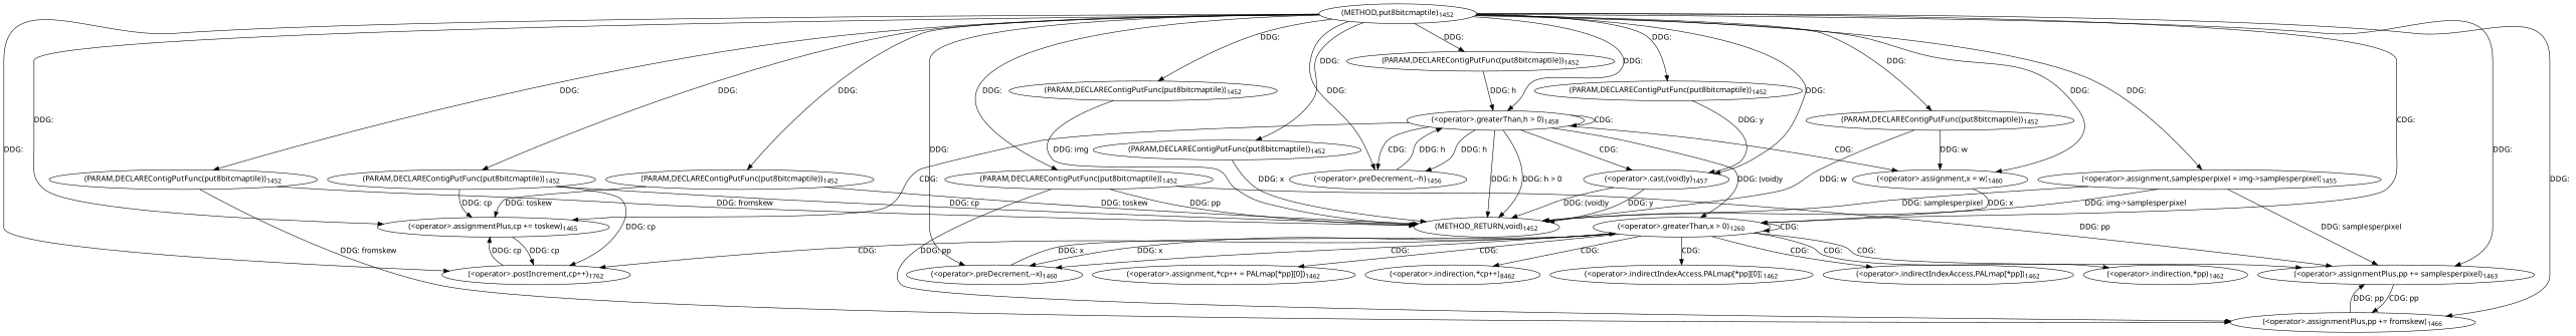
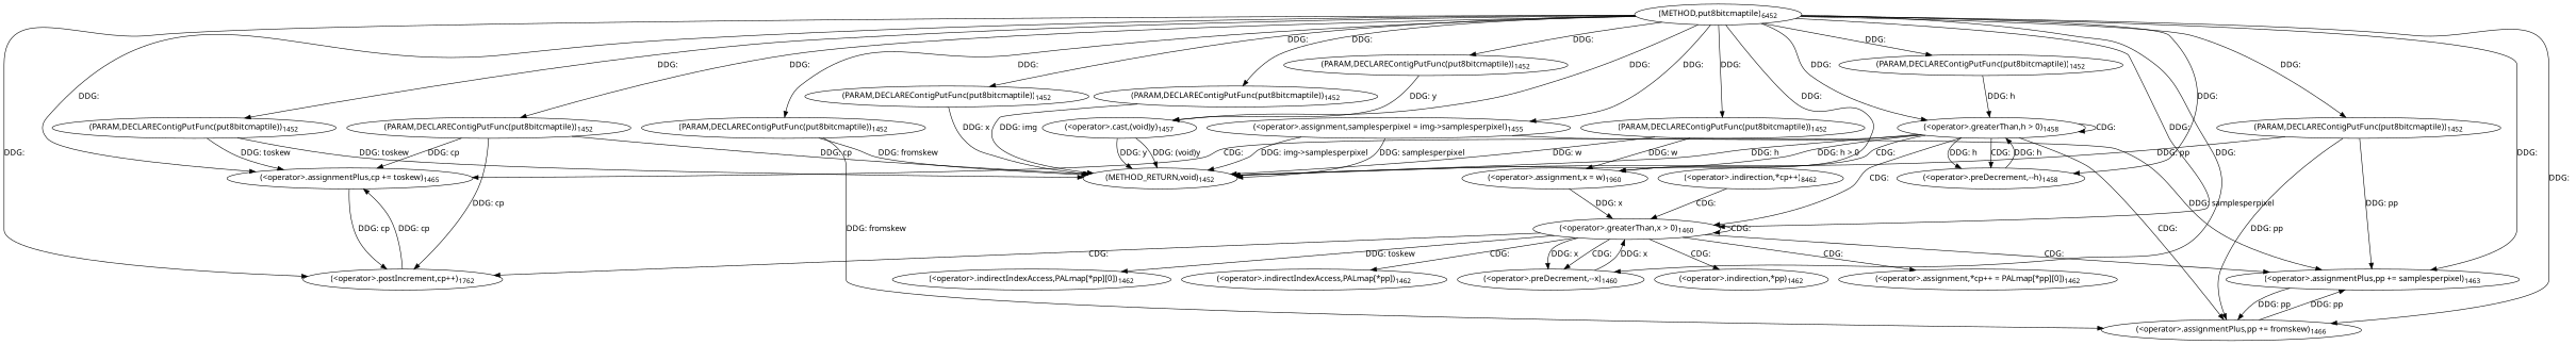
  digraph {
    fontname="Noto Sans"
    node [fontname="Noto Sans"]
    edge [fontname="Noto Sans"]
-   n1 [label=<(METHOD,put8bitcmaptile)<SUB>1452</SUB>>]
+   n1 [label=<(METHOD,put8bitcmaptile)<SUB>6452</SUB>>]
    n2 [label=<(PARAM,DECLAREContigPutFunc(put8bitcmaptile))<SUB>1452</SUB>>]
    n3 [label=<(PARAM,DECLAREContigPutFunc(put8bitcmaptile))<SUB>1452</SUB>>]
    n4 [label=<(PARAM,DECLAREContigPutFunc(put8bitcmaptile))<SUB>1452</SUB>>]
    n5 [label=<(PARAM,DECLAREContigPutFunc(put8bitcmaptile))<SUB>1452</SUB>>]
    n6 [label=<(PARAM,DECLAREContigPutFunc(put8bitcmaptile))<SUB>1452</SUB>>]
    n7 [label=<(PARAM,DECLAREContigPutFunc(put8bitcmaptile))<SUB>1452</SUB>>]
    n8 [label=<(PARAM,DECLAREContigPutFunc(put8bitcmaptile))<SUB>1452</SUB>>]
    n9 [label=<(PARAM,DECLAREContigPutFunc(put8bitcmaptile))<SUB>1452</SUB>>]
    n10 [label=<(PARAM,DECLAREContigPutFunc(put8bitcmaptile))<SUB>1452</SUB>>]
    n11 [label=<(&lt;operator&gt;.assignment,samplesperpixel = img-&gt;samplesperpixel)<SUB>1455</SUB>>]
    n12 [label=<(&lt;operator&gt;.cast,(void)y)<SUB>1457</SUB>>]
    n13 [label=<(&lt;operator&gt;.greaterThan,h &gt; 0)<SUB>1458</SUB>>]
-   n14 [label=<(&lt;operator&gt;.preDecrement,--h)<SUB>1456</SUB>>]
+   n14 [label=<(&lt;operator&gt;.preDecrement,--h)<SUB>1458</SUB>>]
    n15 [label=<(&lt;operator&gt;.assignmentPlus,cp += toskew)<SUB>1465</SUB>>]
    n16 [label=<(&lt;operator&gt;.assignmentPlus,pp += fromskew)<SUB>1466</SUB>>]
-   n17 [label=<(&lt;operator&gt;.greaterThan,x &gt; 0)<SUB>1260</SUB>>]
+   n17 [label=<(&lt;operator&gt;.greaterThan,x &gt; 0)<SUB>1460</SUB>>]
    n18 [label=<(&lt;operator&gt;.preDecrement,--x)<SUB>1460</SUB>>]
-   n19 [label=<(&lt;operator&gt;.assignment,x = w)<SUB>1460</SUB>>]
+   n19 [label=<(&lt;operator&gt;.assignment,x = w)<SUB>1960</SUB>>]
    n20 [label=<(&lt;operator&gt;.assignmentPlus,pp += samplesperpixel)<SUB>1463</SUB>>]
    n21 [label=<(&lt;operator&gt;.postIncrement,cp++)<SUB>1762</SUB>>]
    n22 [label=<(METHOD_RETURN,void)<SUB>1452</SUB>>]
    n23 [label=<(&lt;operator&gt;.assignment,*cp++ = PALmap[*pp][0])<SUB>1462</SUB>>]
    n24 [label=<(&lt;operator&gt;.indirection,*cp++)<SUB>8462</SUB>>]
    n25 [label=<(&lt;operator&gt;.indirectIndexAccess,PALmap[*pp][0])<SUB>1462</SUB>>]
    n26 [label=<(&lt;operator&gt;.indirectIndexAccess,PALmap[*pp])<SUB>1462</SUB>>]
    n27 [label=<(&lt;operator&gt;.indirection,*pp)<SUB>1462</SUB>>]
    n1 -> n2 [label="DDG: "]
    n1 -> n3 [label="DDG: "]
    n1 -> n4 [label="DDG: "]
    n1 -> n5 [label="DDG: "]
    n1 -> n6 [label="DDG: "]
    n1 -> n7 [label="DDG: "]
    n1 -> n8 [label="DDG: "]
    n1 -> n9 [label="DDG: "]
    n1 -> n10 [label="DDG: "]
    n1 -> n11 [label="DDG: "]
    n1 -> n12 [label="DDG: "]
    n1 -> n13 [label="DDG: "]
    n1 -> n14 [label="DDG: "]
    n1 -> n15 [label="DDG: "]
    n1 -> n16 [label="DDG: "]
-   n1 -> n17 [label="CDG: "]
+   n1 -> n17 [label="DDG: "]
    n1 -> n18 [label="DDG: "]
    n1 -> n19 [label="DDG: "]
    n1 -> n20 [label="DDG: "]
    n1 -> n21 [label="DDG: "]
    n2 -> n22 [label="DDG: img"]
    n3 -> n15 [label="DDG: cp"]
    n3 -> n21 [label="DDG: cp"]
    n3 -> n22 [label="DDG: cp"]
    n4 -> n22 [label="DDG: x"]
    n5 -> n12 [label="DDG: y"]
    n6 -> n19 [label="DDG: w"]
    n6 -> n22 [label="DDG: w"]
    n7 -> n13 [label="DDG: h"]
    n8 -> n16 [label="DDG: fromskew"]
    n8 -> n22 [label="DDG: fromskew"]
    n9 -> n15 [label="DDG: toskew"]
    n9 -> n22 [label="DDG: toskew"]
    n10 -> n16 [label="DDG: pp"]
    n10 -> n20 [label="DDG: pp"]
    n10 -> n22 [label="DDG: pp"]
    n11 -> n20 [label="DDG: samplesperpixel"]
    n11 -> n22 [label="DDG: samplesperpixel"]
    n11 -> n22 [label="DDG: img-&gt;samplesperpixel"]
    n12 -> n22 [label="DDG: y"]
    n12 -> n22 [label="DDG: (void)y"]
    n13 -> n13 [label="CDG: "]
    n13 -> n14 [label="DDG: h"]
    n13 -> n14 [label="CDG: "]
    n13 -> n15 [label="CDG: "]
-   n13 -> n12 [label="CDG: "]
-   n13 -> n17 [label="DDG: (void)y"]
+   n13 -> n16 [label="CDG: "]
+   n13 -> n17 [label="CDG: "]
    n13 -> n19 [label="CDG: "]
    n13 -> n22 [label="DDG: h"]
    n13 -> n22 [label="DDG: h &gt; 0"]
    n14 -> n13 [label="DDG: h"]
    n15 -> n21 [label="DDG: cp"]
    n16 -> n20 [label="DDG: pp"]
    n17 -> n17 [label="CDG: "]
    n17 -> n18 [label="DDG: x"]
    n17 -> n18 [label="CDG: "]
    n17 -> n20 [label="CDG: "]
    n17 -> n21 [label="CDG: "]
    n17 -> n23 [label="CDG: "]
-   n17 -> n24 [label="CDG: "]
-   n17 -> n25 [label="CDG: "]
+   n24 -> n17 [label="CDG: "]
+   n17 -> n25 [label="DDG: toskew"]
    n17 -> n26 [label="CDG: "]
    n17 -> n27 [label="CDG: "]
    n18 -> n17 [label="DDG: x"]
    n19 -> n17 [label="DDG: x"]
-   n20 -> n16 [label="CDG: pp"]
+   n20 -> n16 [label="DDG: pp"]
    n21 -> n15 [label="DDG: cp"]
  }
